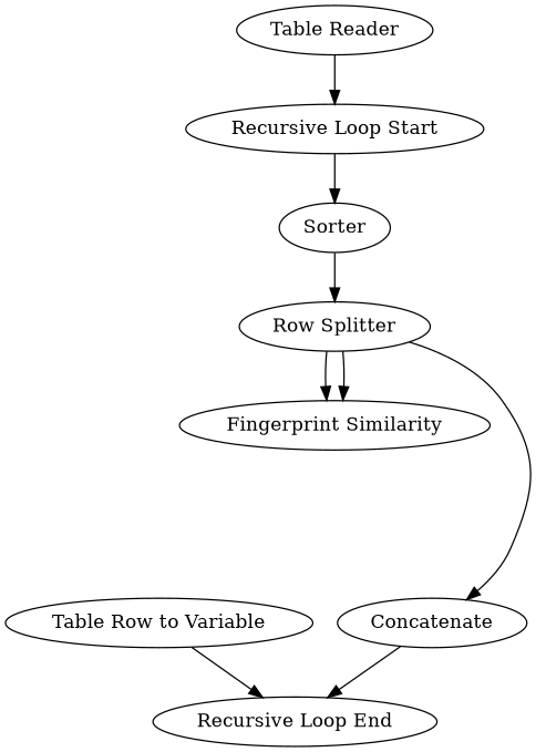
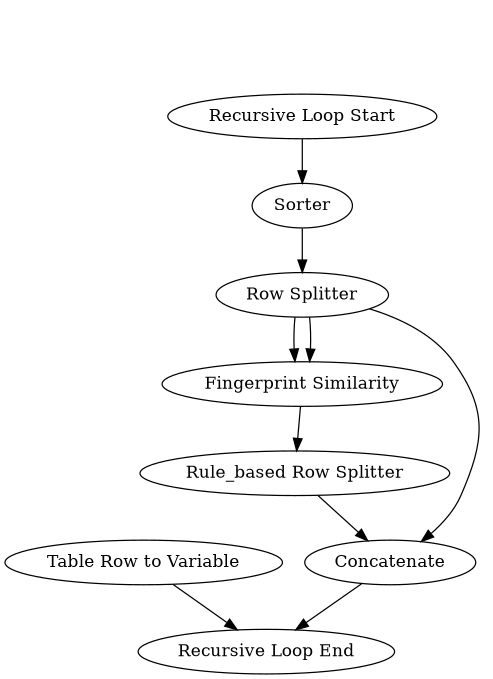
  digraph {
    rankdir=TB
    n1 [label="Recursive Loop Start"]
    n2 [label=Sorter]
    n3 [label="Row Splitter"]
    n4 [label="Fingerprint Similarity"]
    n5 [label=Concatenate]
+   n6 [label="Rule_based Row Splitter"]
    n7 [label="Recursive Loop End"]
-   n8 [label="Table Reader"]
    n9 [label="Table Row to Variable"]
    n1 -> n2
    n2 -> n3
    n3 -> n4
    n3 -> n4
    n3 -> n5
+   n4 -> n6
    n5 -> n7
-   n8 -> n1
+   n6 -> n5
    n9 -> n7
  }
